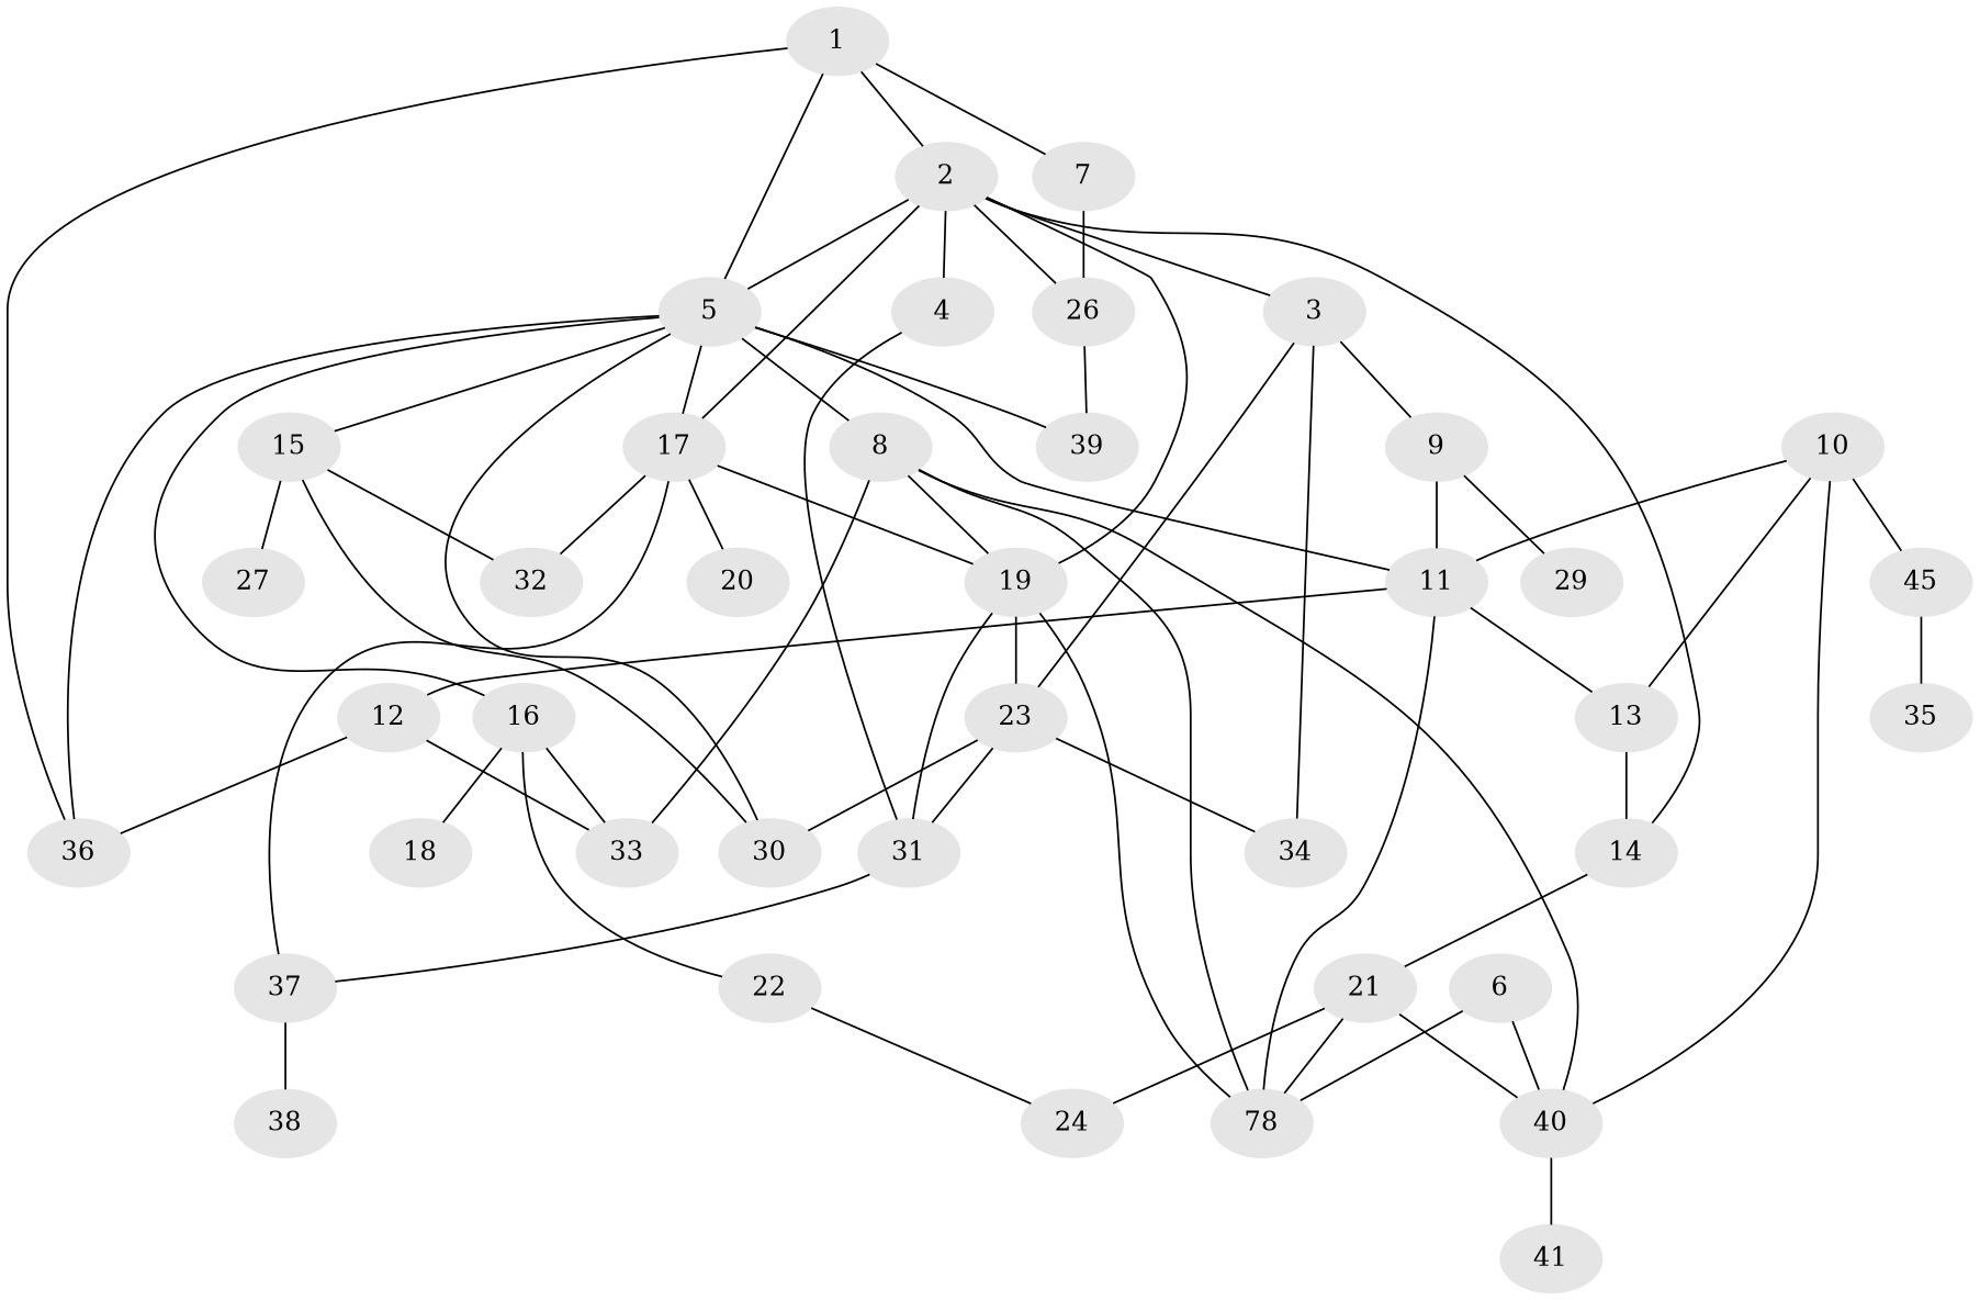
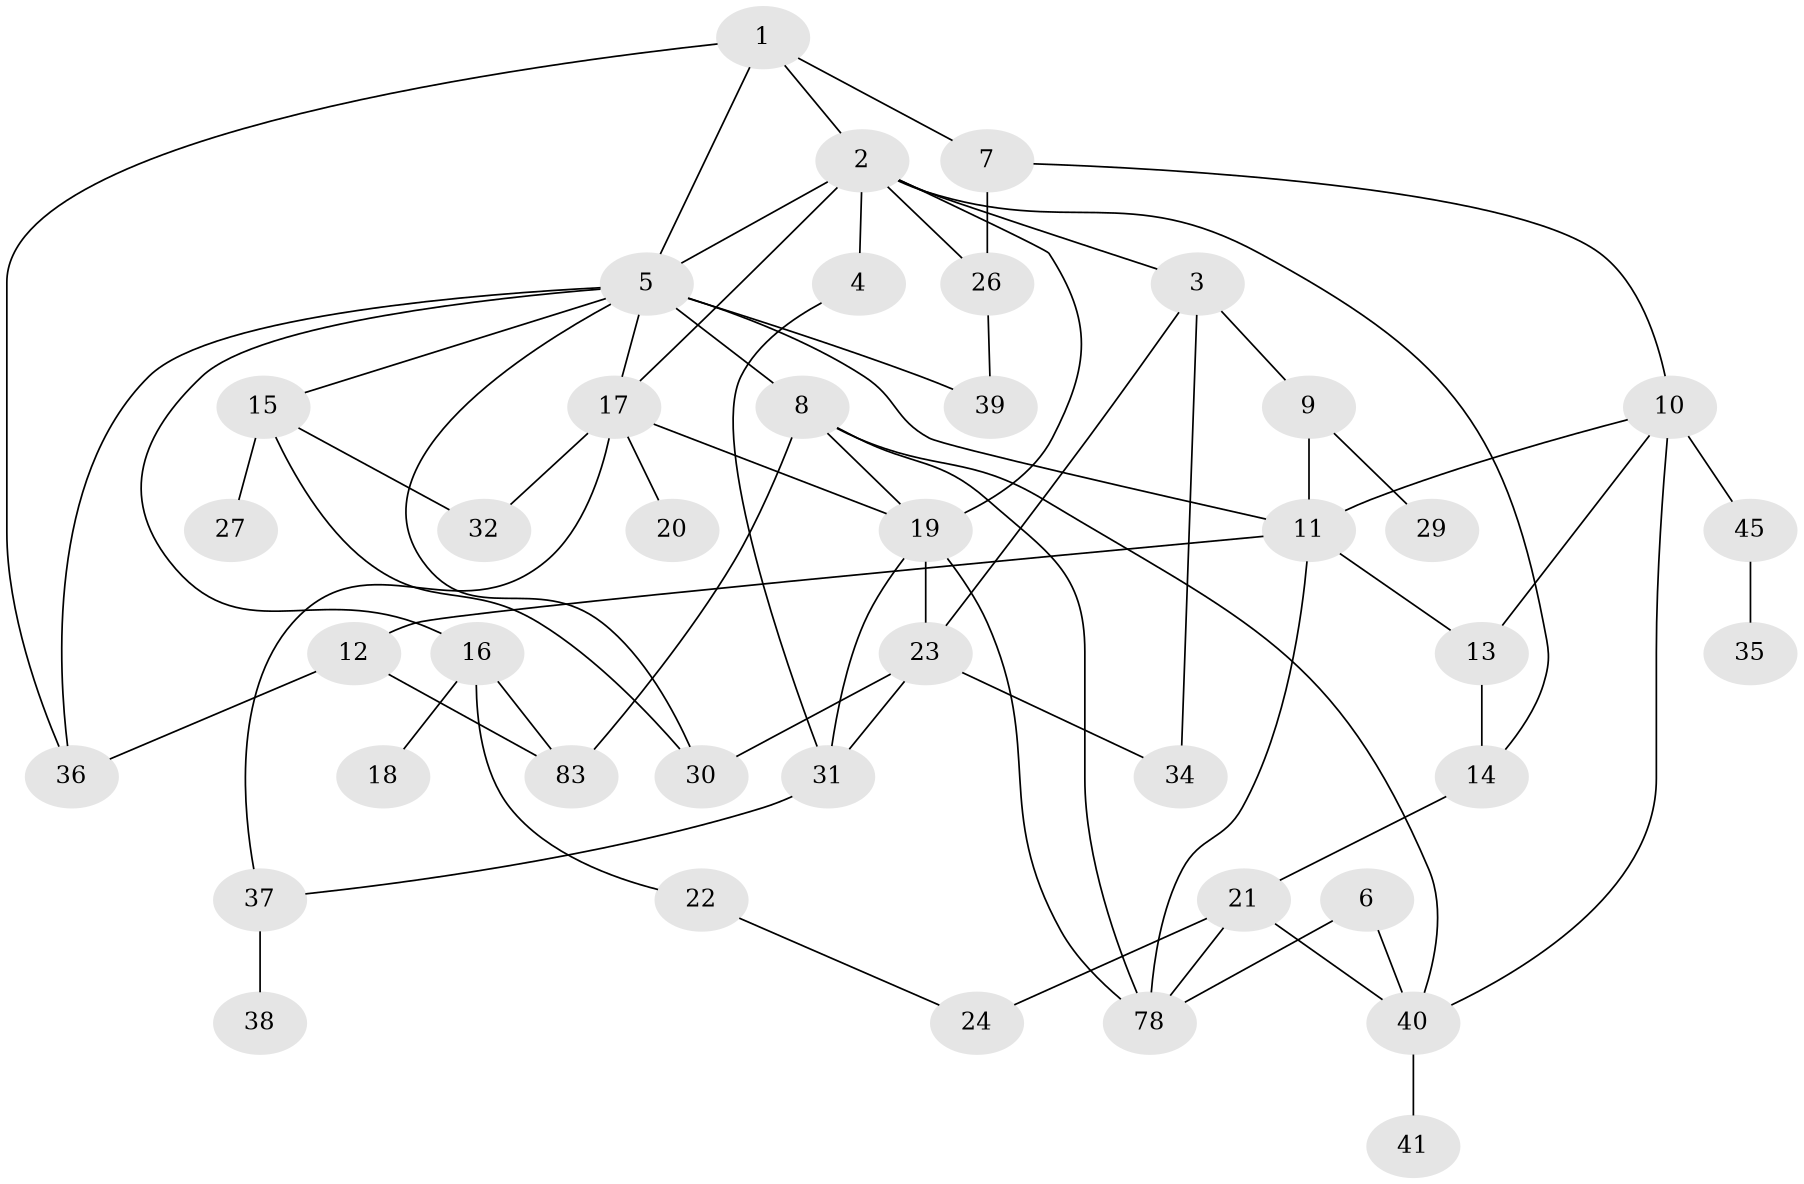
  graph {
    node [color=gray90 style=filled]
    edge [weight=1.0]
    1
    2
    5
    7
    36
    3
    4
    14
    17
    19
    26
    8
    11
    15
    16
    30
    39
    10
    9
    23
    34
    31
    21
    32
    20
    37
    n27 [label=78]
    29
    6
    40
-   33
+   33 [label=83]
    13
    12
    27
    18
    22
    41
    n38 [label=45]
    35
    24
    38
    1 -- 2
    1 -- 5
    1 -- 7
    1 -- 36
    2 -- 5
    2 -- 3
    2 -- 4
    2 -- 14
    2 -- 17
    2 -- 19
    2 -- 26
    5 -- 36
    5 -- 17
    5 -- 8
    5 -- 11
    5 -- 15
    5 -- 16
    5 -- 30
    5 -- 39
    7 -- 26
+   7 -- 10
    3 -- 9
    3 -- 23
    3 -- 34
    4 -- 31
    14 -- 21
    17 -- 19
    17 -- 32
    17 -- 20
    17 -- 37 [weight=2.0]
    19 -- 23
    19 -- 31
    19 -- n27
    26 -- 39
    8 -- 19 [weight=2.0]
    8 -- n27
    8 -- 40
    8 -- 33
    11 -- n27
    11 -- 13
    11 -- 12
    15 -- 30
    15 -- 32
    15 -- 27 [weight=3.0]
    16 -- 33
    16 -- 18
    16 -- 22
    10 -- 11
    10 -- 40
    10 -- 13
    10 -- n38
    9 -- 11
    9 -- 29
    23 -- 30
    23 -- 34
    23 -- 31
    31 -- 37
    21 -- n27
    21 -- 40
    21 -- 24
    37 -- 38
    6 -- n27
    6 -- 40
    40 -- 41
    13 -- 14
    12 -- 36
    12 -- 33
    22 -- 24
    n38 -- 35
  }
